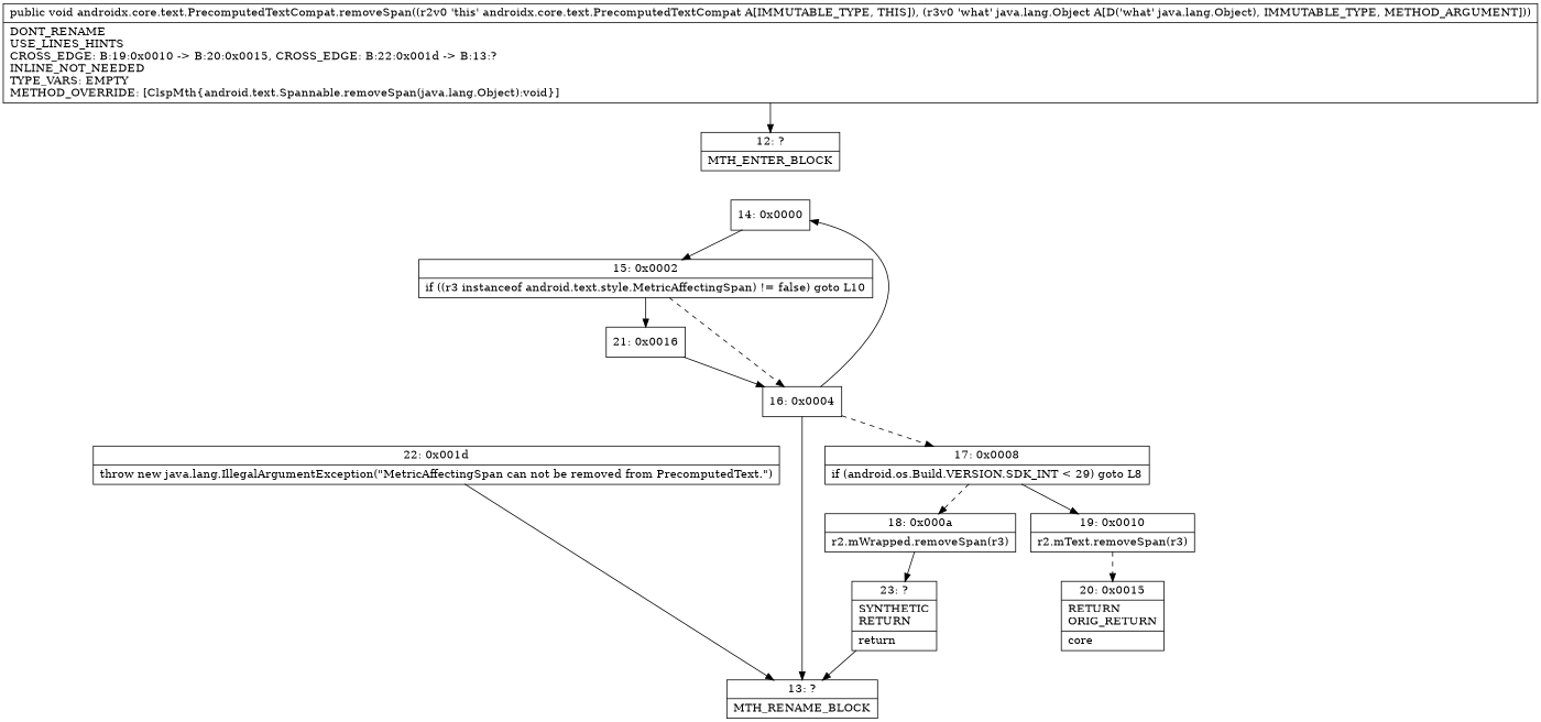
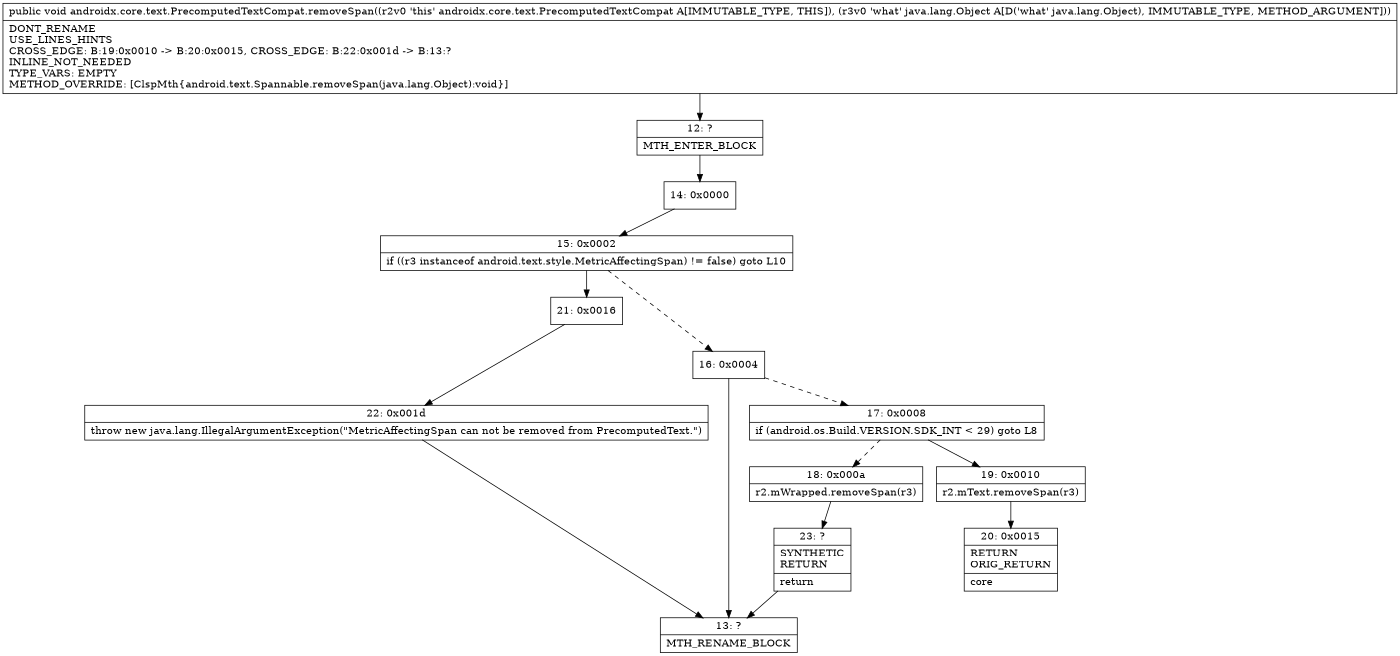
  digraph {
    node [shape=record]
    n1 [label="{12\:\ ?|MTH_ENTER_BLOCK\l}"]
    n2 [label="{14\:\ 0x0000}"]
    n3 [label="{15\:\ 0x0002|if ((r3 instanceof android.text.style.MetricAffectingSpan) != false) goto L10\l}"]
    n4 [label="{16\:\ 0x0004}"]
    n5 [label="{21\:\ 0x0016}"]
    n6 [label="{17\:\ 0x0008|if (android.os.Build.VERSION.SDK_INT \< 29) goto L8\l}"]
    n7 [label="{13\:\ ?|MTH_RENAME_BLOCK\l}"]
    n8 [label="{22\:\ 0x001d|throw new java.lang.IllegalArgumentException(\"MetricAffectingSpan can not be removed from PrecomputedText.\")\l}"]
    n9 [label="{18\:\ 0x000a|r2.mWrapped.removeSpan(r3)\l}"]
    n10 [label="{19\:\ 0x0010|r2.mText.removeSpan(r3)\l}"]
    n11 [label="{23\:\ ?|SYNTHETIC\lRETURN\l|return\l}"]
    n12 [label="{20\:\ 0x0015|RETURN\lORIG_RETURN\l|core\l}"]
    n13 [label="{public void androidx.core.text.PrecomputedTextCompat.removeSpan((r2v0 'this' androidx.core.text.PrecomputedTextCompat A[IMMUTABLE_TYPE, THIS]), (r3v0 'what' java.lang.Object A[D('what' java.lang.Object), IMMUTABLE_TYPE, METHOD_ARGUMENT]))  | DONT_RENAME\lUSE_LINES_HINTS\lCROSS_EDGE: B:19:0x0010 \-\> B:20:0x0015, CROSS_EDGE: B:22:0x001d \-\> B:13:?\lINLINE_NOT_NEEDED\lTYPE_VARS: EMPTY\lMETHOD_OVERRIDE: [ClspMth\{android.text.Spannable.removeSpan(java.lang.Object):void\}]\l}"]
-   n4 -> n2
+   n1 -> n2
    n2 -> n3
    n3 -> n4 [style=dashed]
    n3 -> n5
    n4 -> n6 [style=dashed]
    n4 -> n7
-   n5 -> n4
+   n5 -> n8
    n6 -> n9 [style=dashed]
    n6 -> n10
    n8 -> n7
    n9 -> n11
-   n10 -> n12 [style=dashed]
+   n10 -> n12
    n11 -> n7
    n13 -> n1
  }
